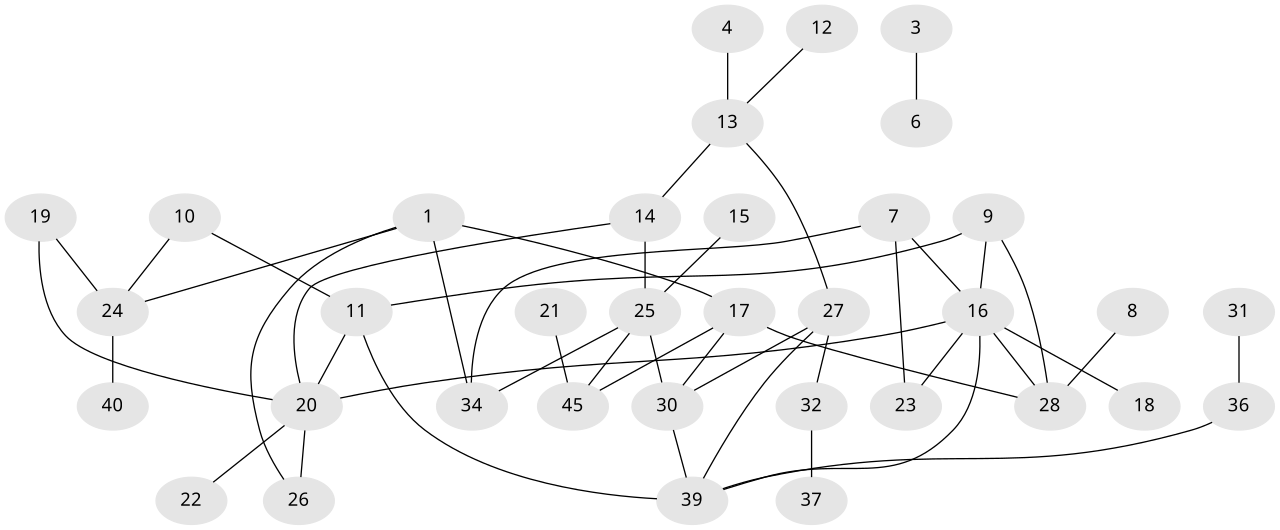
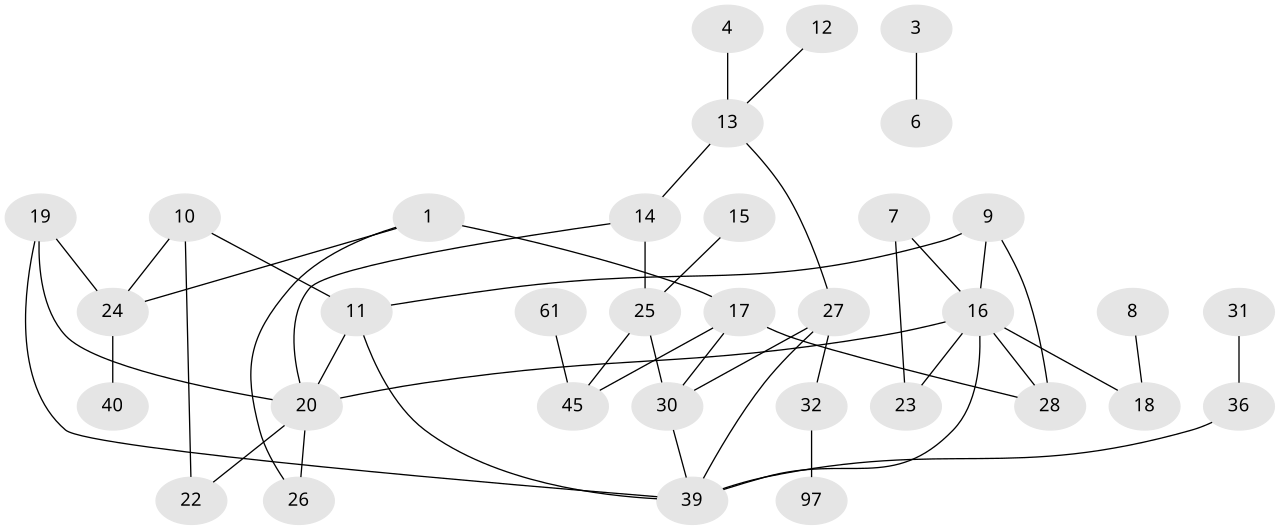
  graph {
    fontname="Noto Sans"
    node [color=gray90 fontname="Noto Sans" style=filled]
    edge [fontname="Noto Sans" weight=1.0]
    1
    17
    24
    26
-   34
    28
    30
    n8 [label=45]
    40
    3
    6
    4
    13
    14
    27
    7
    16
    23
    20
    39
    18
    8
    9
    11
    10
    22
    12
    25
    32
    15
    19
-   21
-   37
+   21 [label=61]
+   37 [label=97]
    31
    36
    1 -- 17
    1 -- 24
    1 -- 26
-   1 -- 34 [weight=2.0]
    17 -- 28 [weight=2.0]
    17 -- 30
    17 -- n8
    24 -- 40
    30 -- 39
    3 -- 6
    4 -- 13 [weight=2.0]
    13 -- 14
    13 -- 27
    14 -- 20
    14 -- 25 [weight=2.0]
    27 -- 30
    27 -- 39
    27 -- 32
-   7 -- 34
    7 -- 16
    7 -- 23
    16 -- 28
    16 -- 23
    16 -- 20
    16 -- 39
    16 -- 18 [weight=2.0]
    20 -- 26
    20 -- 22
-   8 -- 28 [weight=2.0]
+   8 -- 18 [weight=2.0]
    9 -- 28
    9 -- 16
    9 -- 11
    11 -- 20
    11 -- 39
    10 -- 24
    10 -- 11
+   10 -- 22
    12 -- 13
-   25 -- 34
    25 -- 30
    25 -- n8
    32 -- 37
    15 -- 25
    19 -- 24
    19 -- 20
+   19 -- 39
    21 -- n8
    31 -- 36
    36 -- 39
  }
